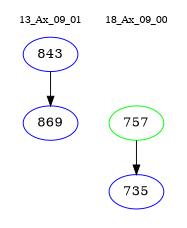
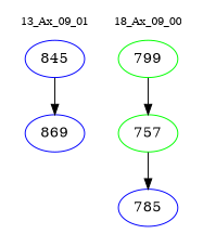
  digraph {
    node [color=blue]
    edge [color=black]
-   n1 [label=843]
+   n1 [label=845]
    n2 [label=869]
+   n3 [color=green label=799]
    n4 [color=green label=757]
-   n5 [label=735]
+   n5 [label=785]
    subgraph cluster_1 {
      color=white
      fontsize=10
      label="13_Ax_09_01"
      n1
      n2
    }
    subgraph cluster_2 {
      color=white
      fontsize=10
      label="18_Ax_09_00"
+     n3
      n4
      n5
    }
    n1 -> n2
+   n3 -> n4
    n4 -> n5
  }
